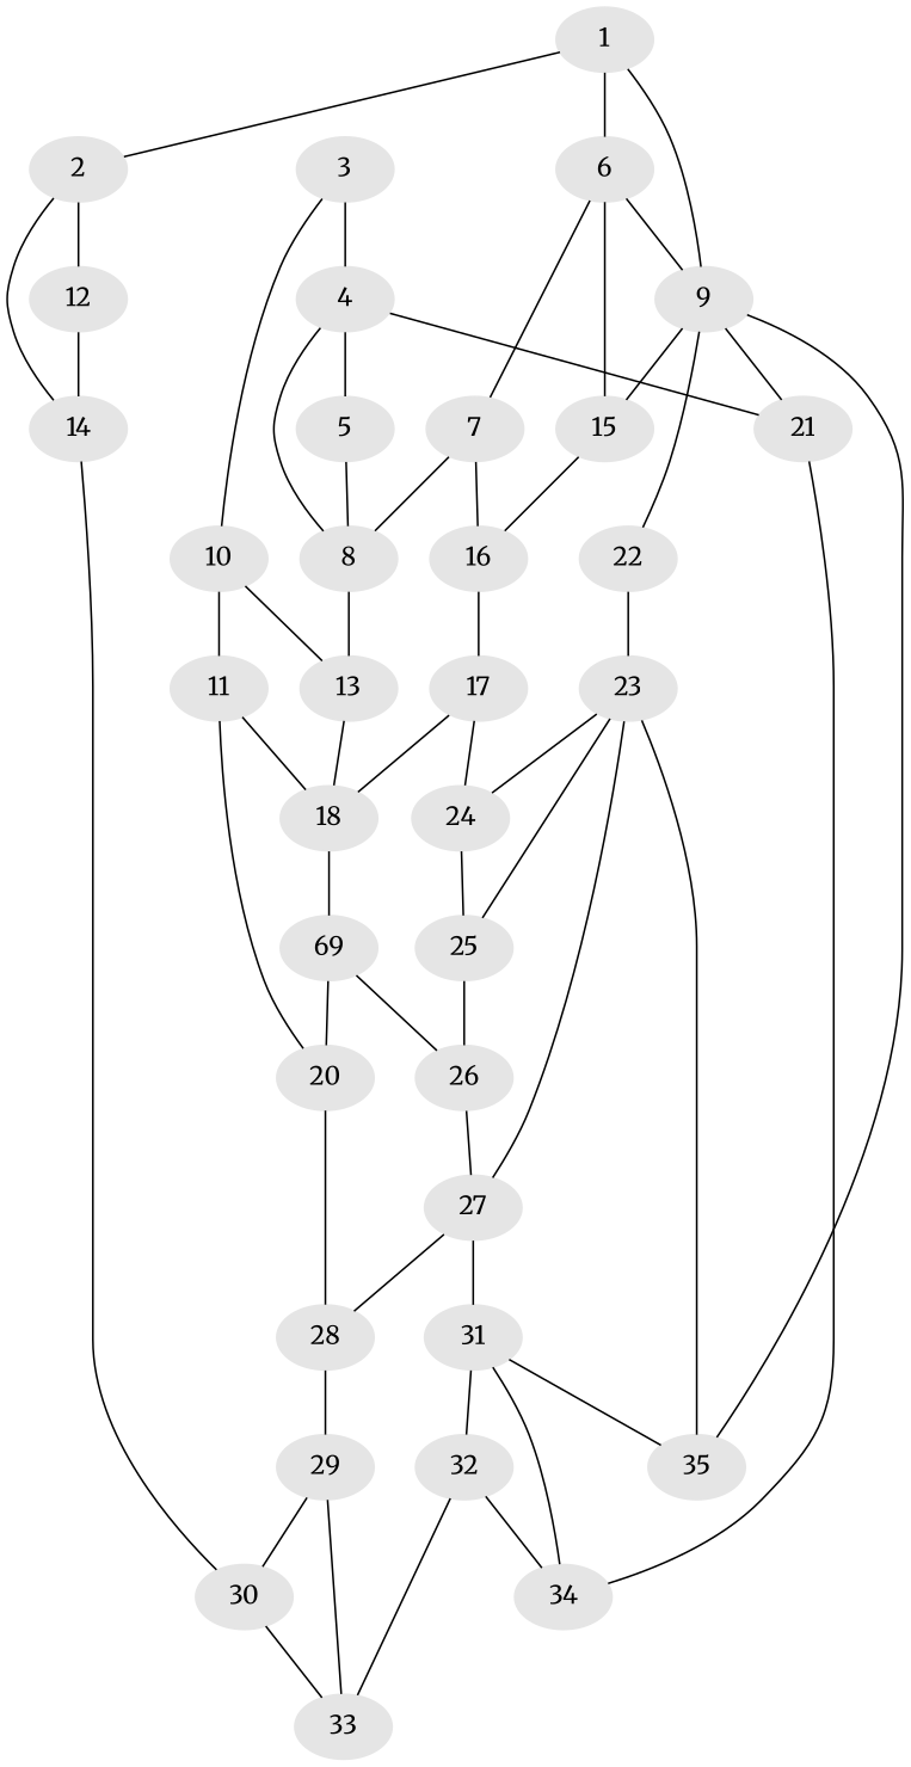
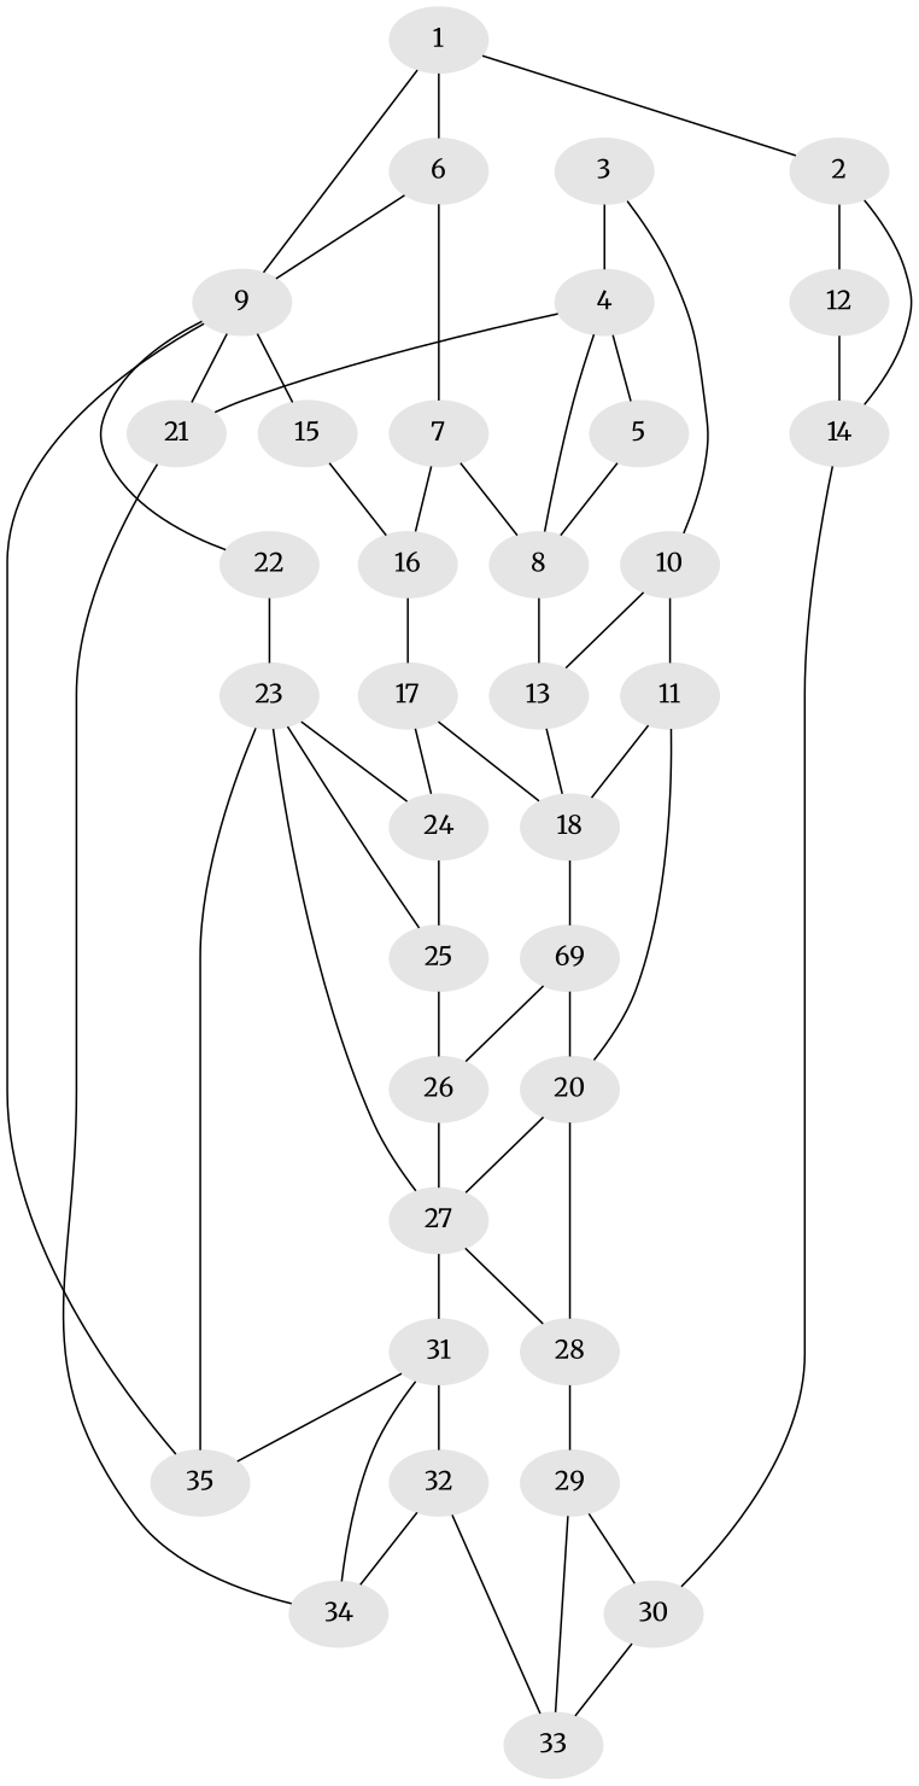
  graph {
    fontname=Merriweather
    node [color=gray90 fontname=Merriweather style=filled]
    edge [fontname=Merriweather weight=1.0]
    1
    2
    6
    9
    12
    14
    7
    15
    21
    22
    35
    3
    4
    10
    30
    34
    5
    8
    13
    11
    16
    17
    18
    23
    20
    27
    28
    n28 [label=69]
    33
    24
    25
    26
    31
    29
    32
    1 -- 2
    1 -- 6
    1 -- 9
    2 -- 12
    2 -- 14
    6 -- 9
    6 -- 7 [weight=2.0]
-   6 -- 15 [weight=2.0]
    9 -- 15
    9 -- 21
    9 -- 22
    9 -- 35
    12 -- 14
    14 -- 30
    7 -- 8 [weight=2.0]
    7 -- 16
    15 -- 16
    21 -- 34
    22 -- 23 [weight=2.0]
    3 -- 4 [weight=2.0]
    3 -- 10
    4 -- 21 [weight=2.0]
    4 -- 5 [weight=2.0]
    4 -- 8
    10 -- 13
    10 -- 11
    30 -- 33
    5 -- 8
    8 -- 13
    13 -- 18
    11 -- 18 [weight=2.0]
    11 -- 20 [weight=2.0]
    16 -- 17
    17 -- 18
    17 -- 24
    18 -- n28
    23 -- 35
    23 -- 27
    23 -- 24
    23 -- 25
+   20 -- 27
    20 -- 28 [weight=2.0]
    27 -- 28
    27 -- 31 [weight=2.0]
    28 -- 29
    n28 -- 20
    n28 -- 26
    24 -- 25
    25 -- 26
    26 -- 27
    31 -- 35
    31 -- 34
    31 -- 32
    29 -- 30
    29 -- 33
    32 -- 34
    32 -- 33
  }
